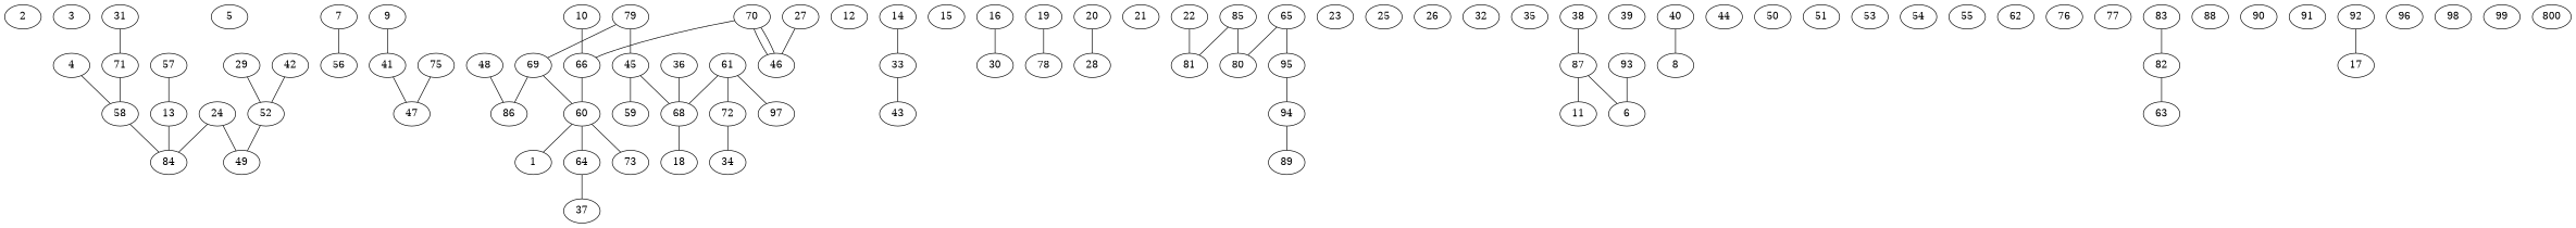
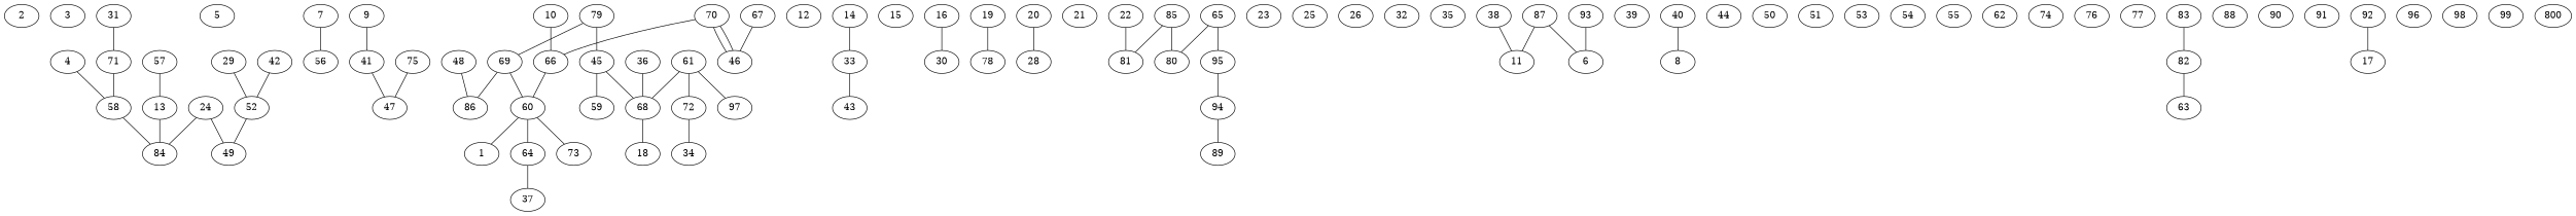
  graph {
    2
    3
    4
    58
    84
    5
    7
    56
    9
    41
    47
    10
    66
    60
    12
    13
    14
    33
    43
    15
    16
    30
    19
    78
    20
    28
    21
    22
    81
    23
    24
    49
    25
    26
-   27
+   27 [label=67]
    46
    70
    29
    52
    31
    71
    32
    35
    36
    68
    18
    38
    11
    39
    40
    8
    42
    44
    45
    59
    48
    86
    50
    51
    53
    54
    55
    57
    1
    64
    73
    37
    61
    72
    97
    34
    62
    65
    80
    95
    94
    69
+   74
    75
    76
    77
    79
    82
    63
    83
    85
    87
    6
    88
    90
    91
    92
    17
    93
    89
    96
    98
    99
    n99 [label=800]
    4 -- 58
    58 -- 84
    7 -- 56
    9 -- 41
    41 -- 47
    10 -- 66
    66 -- 60
    60 -- 1
    60 -- 64
    60 -- 73
    13 -- 84
    14 -- 33
    33 -- 43
    16 -- 30
    19 -- 78
    20 -- 28
    22 -- 81
    24 -- 84
    24 -- 49
    27 -- 46
    46 -- 70
    70 -- 66
    70 -- 46
    29 -- 52
    52 -- 49
    31 -- 71
    71 -- 58
    36 -- 68
    68 -- 18
-   38 -- 87
+   38 -- 11
    40 -- 8
    42 -- 52
    45 -- 68
    45 -- 59
    48 -- 86
    57 -- 13
    64 -- 37
    61 -- 68
    61 -- 72
    61 -- 97
    72 -- 34
    65 -- 80
    65 -- 95
    95 -- 94
    94 -- 89
    69 -- 60
    69 -- 86
    75 -- 47
    79 -- 45
    79 -- 69
    82 -- 63
    83 -- 82
    85 -- 81
    85 -- 80
    87 -- 11
    87 -- 6
    92 -- 17
    93 -- 6
  }
